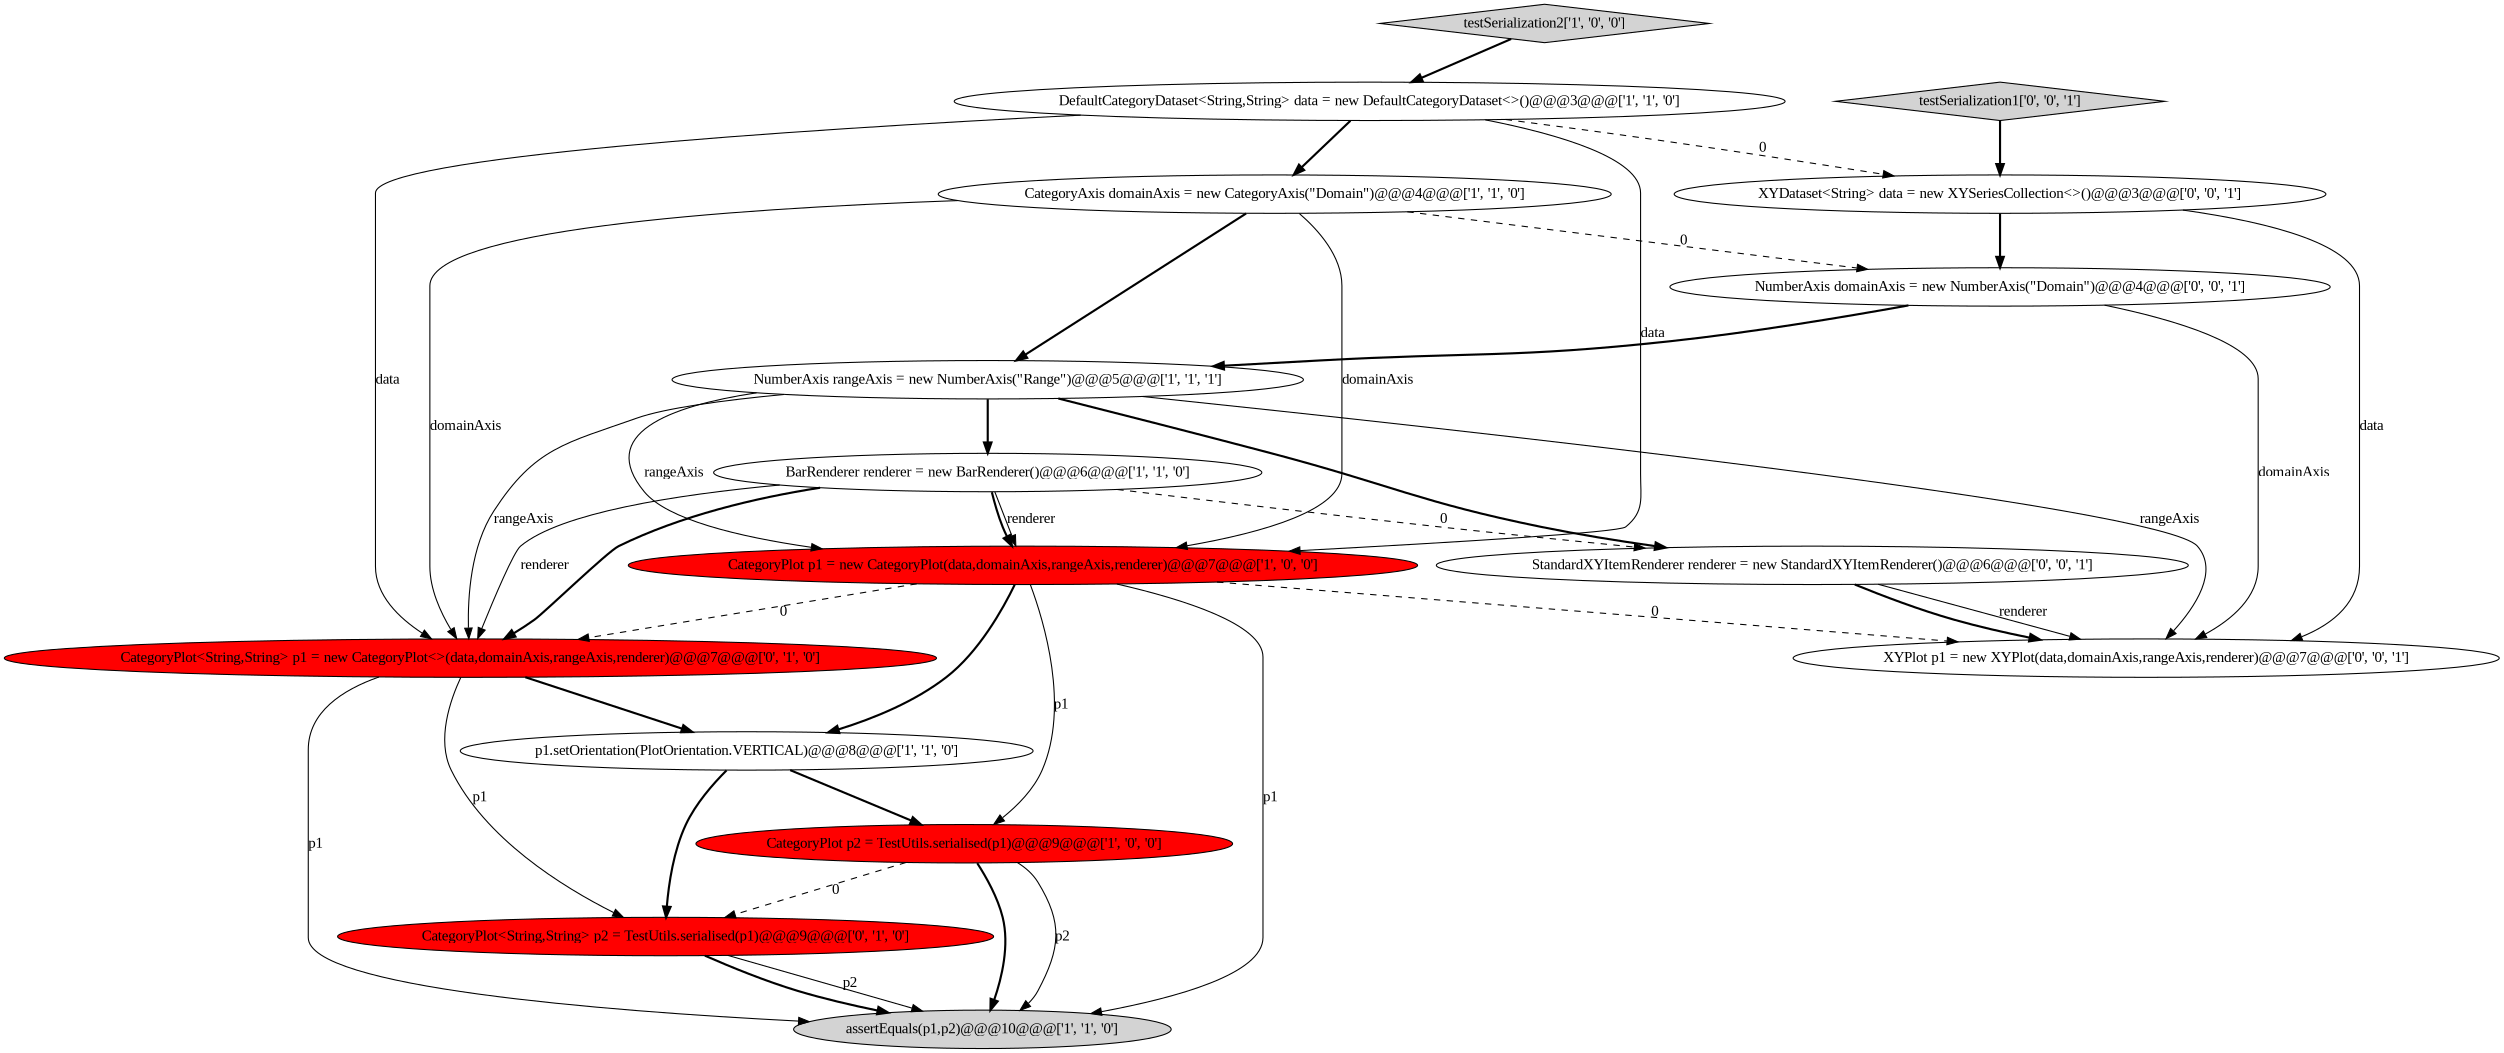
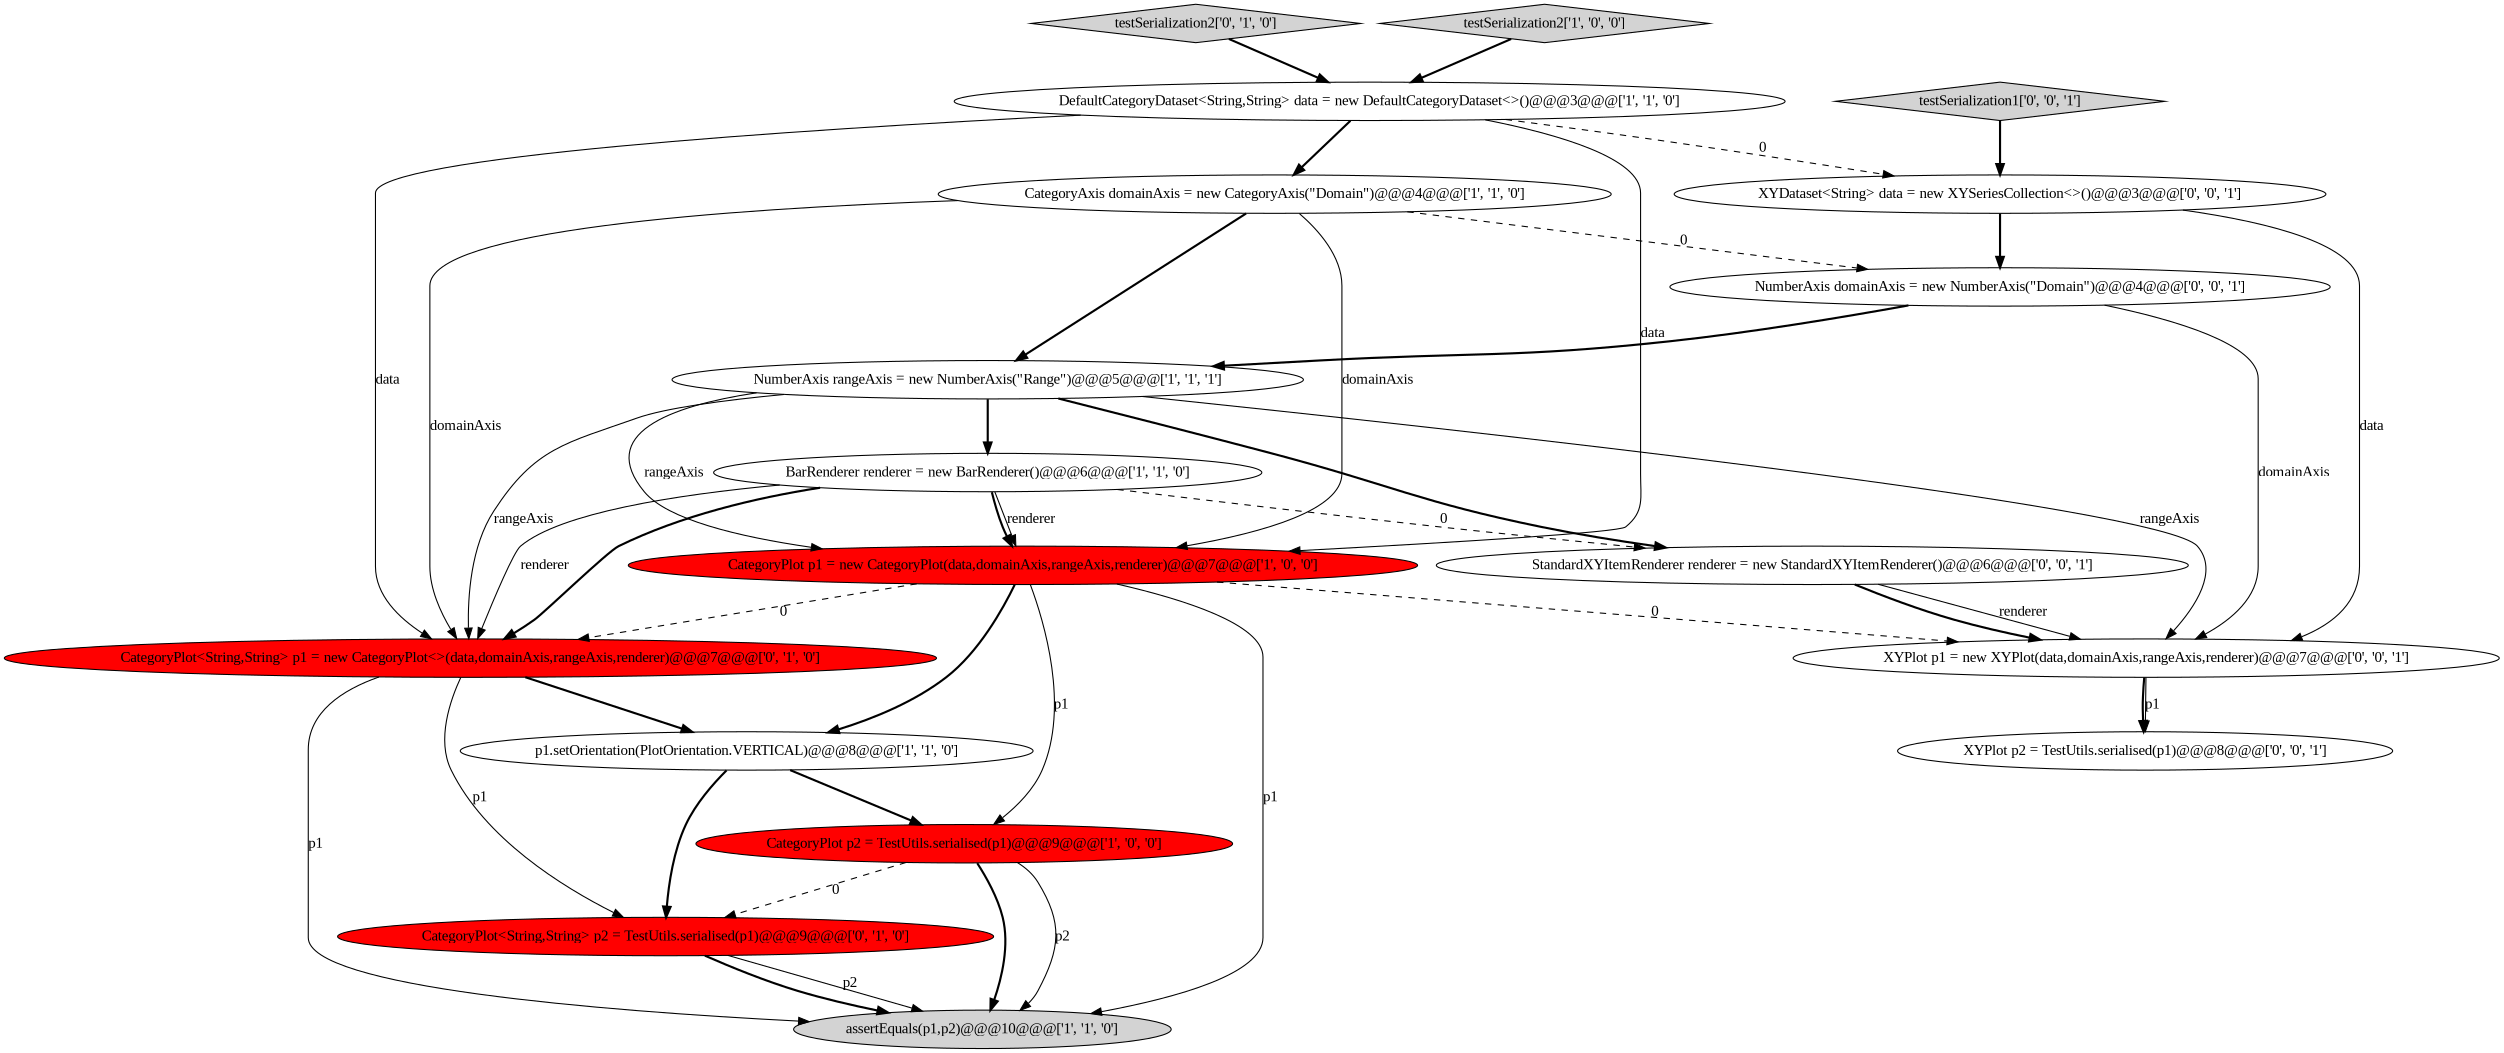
  digraph {
    fontname="Liberation Serif"
    node [fillcolor=white fontname="Liberation Serif" shape=ellipse style=filled]
    edge [fontname="Liberation Serif" style=bold]
    n1 [label="p1.setOrientation(PlotOrientation.VERTICAL)@@@8@@@['1', '1', '0']"]
    n2 [fillcolor=red label="CategoryPlot p2 = TestUtils.serialised(p1)@@@9@@@['1', '0', '0']"]
    n3 [fillcolor=red label="CategoryPlot<String,String> p2 = TestUtils.serialised(p1)@@@9@@@['0', '1', '0']"]
    n4 [fillcolor=lightgray label="assertEquals(p1,p2)@@@10@@@['1', '1', '0']"]
    n5 [fillcolor=lightgray label="testSerialization1['0', '0', '1']" shape=diamond]
    n6 [label="XYDataset<String> data = new XYSeriesCollection<>()@@@3@@@['0', '0', '1']"]
    n7 [label="XYPlot p1 = new XYPlot(data,domainAxis,rangeAxis,renderer)@@@7@@@['0', '0', '1']"]
    n8 [label="NumberAxis domainAxis = new NumberAxis(\"Domain\")@@@4@@@['0', '0', '1']"]
    n9 [label="StandardXYItemRenderer renderer = new StandardXYItemRenderer()@@@6@@@['0', '0', '1']"]
+   n10 [label="XYPlot p2 = TestUtils.serialised(p1)@@@8@@@['0', '0', '1']"]
    n11 [label="CategoryAxis domainAxis = new CategoryAxis(\"Domain\")@@@4@@@['1', '1', '0']"]
    n12 [label="NumberAxis rangeAxis = new NumberAxis(\"Range\")@@@5@@@['1', '1', '1']"]
    n13 [fillcolor=red label="CategoryPlot p1 = new CategoryPlot(data,domainAxis,rangeAxis,renderer)@@@7@@@['1', '0', '0']"]
    n14 [fillcolor=red label="CategoryPlot<String,String> p1 = new CategoryPlot<>(data,domainAxis,rangeAxis,renderer)@@@7@@@['0', '1', '0']"]
    n15 [label="BarRenderer renderer = new BarRenderer()@@@6@@@['1', '1', '0']"]
+   n16 [fillcolor=lightgray label="testSerialization2['0', '1', '0']" shape=diamond]
    n17 [label="DefaultCategoryDataset<String,String> data = new DefaultCategoryDataset<>()@@@3@@@['1', '1', '0']"]
    n18 [fillcolor=lightgray label="testSerialization2['1', '0', '0']" shape=diamond]
    n1 -> n2
    n1 -> n3
    n2 -> n3 [label=0 style=dashed]
    n2 -> n4 [label=p2 style=solid]
    n2 -> n4
    n3 -> n4
    n3 -> n4 [label=p2 style=solid]
    n5 -> n6
    n6 -> n7 [label=data style=solid]
    n6 -> n8
+   n7 -> n10 [label=p1 style=solid]
+   n7 -> n10
    n8 -> n7 [label=domainAxis style=solid]
    n8 -> n12
    n9 -> n7 [label=renderer style=solid]
    n9 -> n7
    n11 -> n8 [label=0 style=dashed]
    n11 -> n12
    n11 -> n13 [label=domainAxis style=solid]
    n11 -> n14 [label=domainAxis style=solid]
    n12 -> n7 [label=rangeAxis style=solid]
    n12 -> n9
    n12 -> n13 [label=rangeAxis style=solid]
    n12 -> n14 [label=rangeAxis style=solid]
    n12 -> n15
    n13 -> n1
    n13 -> n2 [label=p1 style=solid]
    n13 -> n4 [label=p1 style=solid]
    n13 -> n7 [label=0 style=dashed]
    n13 -> n14 [label=0 style=dashed]
    n14 -> n1
    n14 -> n3 [label=p1 style=solid]
    n14 -> n4 [label=p1 style=solid]
    n15 -> n9 [label=0 style=dashed]
    n15 -> n13
    n15 -> n13 [label=renderer style=solid]
    n15 -> n14
    n15 -> n14 [label=renderer style=solid]
+   n16 -> n17
    n17 -> n6 [label=0 style=dashed]
    n17 -> n11
    n17 -> n13 [label=data style=solid]
    n17 -> n14 [label=data style=solid]
    n18 -> n17
  }
